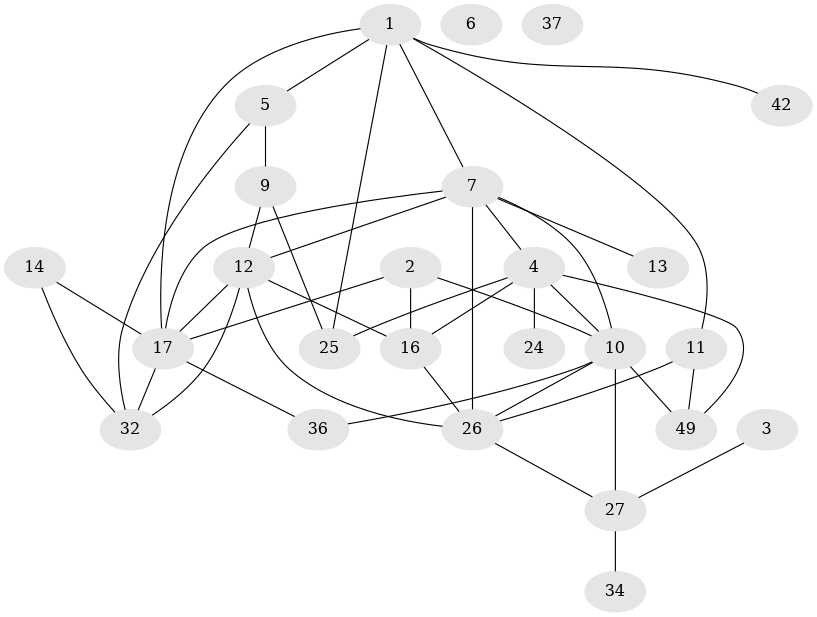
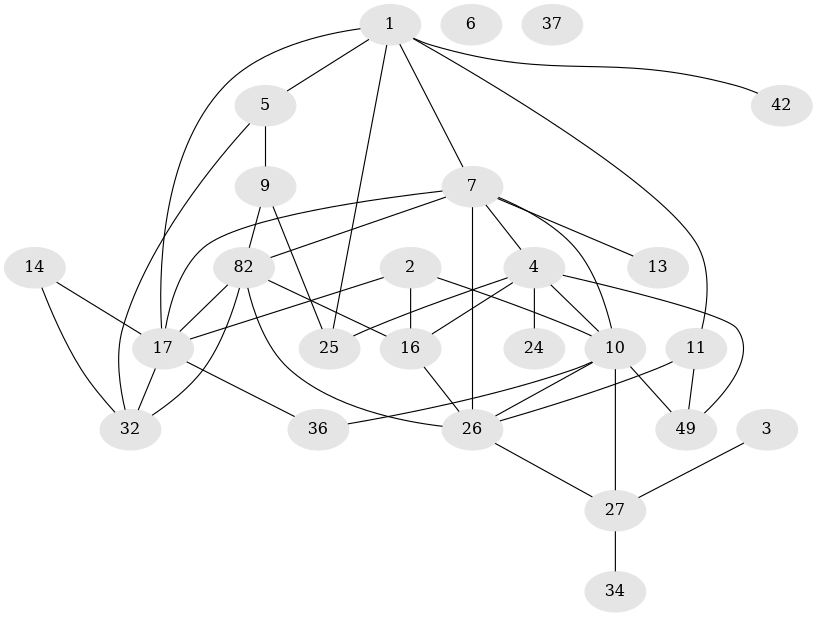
  graph {
    node [color=gray90 style=filled]
    1
    5
    7 [super="+8"]
    11
    17 [super="+28"]
    25 [super="+33"]
    42
    9 [super="+48"]
    32
    4 [super="+20+30"]
    10 [super="+41+29+15"]
-   12 [super="+45+31"]
+   12 [super="+45+31" label=82]
    13
    26 [super="+35"]
    49 [super="+50"]
    36
    2 [super="+18+21"]
    16 [super="+19"]
    24
    27 [super="+51"]
    3 [super="+22"]
    34
    6
    14
    37
    1 -- 5
    1 -- 7
    1 -- 11
    1 -- 17
    1 -- 25
    1 -- 42
    5 -- 9
    5 -- 32
    7 -- 17
    7 -- 4 [weight=2]
    7 -- 10
    7 -- 12
    7 -- 13
    7 -- 26 [weight=2]
    11 -- 26
    11 -- 49
    17 -- 32
    17 -- 36
    9 -- 25
    9 -- 12
    4 -- 25
    4 -- 10
    4 -- 49
    4 -- 16
    4 -- 24
    10 -- 26
    10 -- 49
    10 -- 36
    10 -- 27 [weight=2]
    12 -- 17
    12 -- 32
    12 -- 26
    12 -- 16
    26 -- 27
    2 -- 17
    2 -- 10
    2 -- 16
    16 -- 26
    27 -- 34
    3 -- 27
    14 -- 17
    14 -- 32
  }
